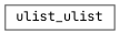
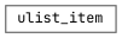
  digraph {
    rankdir=LR
    fontname="JetBrains Mono"
-   n1 [color=grey40 fillcolor=white fontname="JetBrains Mono" fontsize=10 height=0.2 label=ulist_ulist shape=box style=filled width=0.4]
+   n1 [color=grey40 fillcolor=white fontname="JetBrains Mono" fontsize=10 height=0.2 label=ulist_item shape=box style=filled width=0.4]
  }
